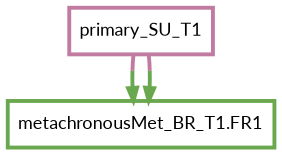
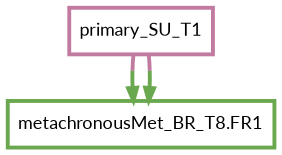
  digraph {
    node [fillcolor=white fontname=Lato penwidth=3.0 shape=box]
    edge [color="#c27ba0ff;0.5:#6aa84fff" penwidth=3]
-   "metachronousMet_BR_T1.FR1" [color="#6aa84fff"]
+   "metachronousMet_BR_T1.FR1" [color="#6aa84fff" label="metachronousMet_BR_T8.FR1"]
    primary_SU_T1 [color="#c27ba0ff"]
    primary_SU_T1 -> "metachronousMet_BR_T1.FR1"
    primary_SU_T1 -> "metachronousMet_BR_T1.FR1"
  }
